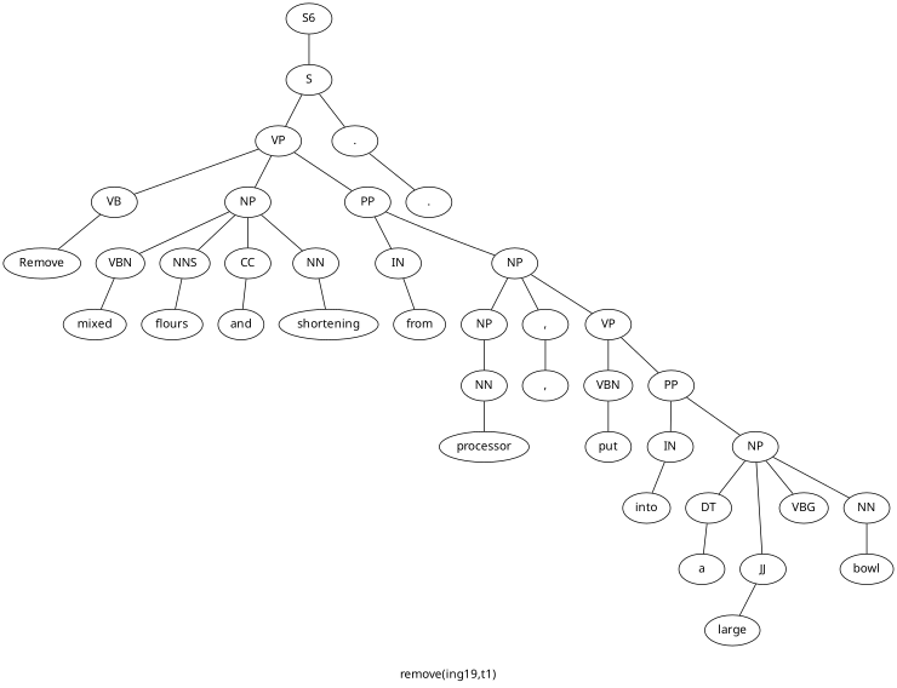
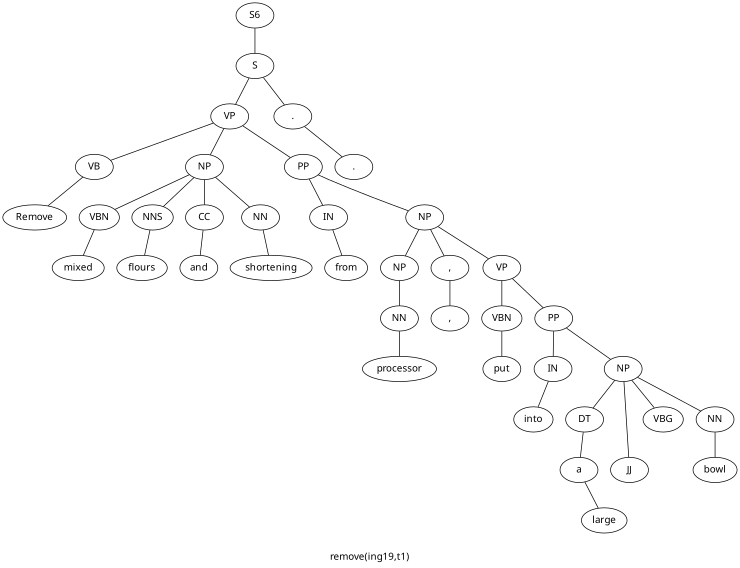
  graph {
    fontname="Noto Sans"
    label="remove(ing19,t1)"
    node [fontname="Noto Sans"]
    edge [fontname="Noto Sans"]
    n1 [label=S6]
    n2 [label=S]
    n3 [label=VP]
    n4 [label="."]
    n5 [label=VB]
    n6 [label=NP]
    n7 [label=PP]
    n8 [label="."]
    n9 [label=Remove]
    n10 [label=VBN]
    n11 [label=NNS]
    n12 [label=CC]
    n13 [label=NN]
    n14 [label=IN]
    n15 [label=NP]
    n16 [label=mixed]
    n17 [label=flours]
    n18 [label=and]
    n19 [label=shortening]
    n20 [label=from]
    n21 [label=NP]
    n22 [label=","]
    n23 [label=VP]
    n24 [label=NN]
    n25 [label=","]
    n26 [label=VBN]
    n27 [label=PP]
    n28 [label=processor]
    n29 [label=put]
    n30 [label=IN]
    n31 [label=NP]
    n32 [label=into]
    n33 [label=DT]
    n34 [label=JJ]
    n35 [label=VBG]
    n36 [label=NN]
    n37 [label=a]
    n38 [label=large]
    n39 [label=bowl]
    n1 -- n2
    n2 -- n3
    n2 -- n4
    n3 -- n5
    n3 -- n6
    n3 -- n7
    n4 -- n8
    n5 -- n9
    n6 -- n10
    n6 -- n11
    n6 -- n12
    n6 -- n13
    n7 -- n14
    n7 -- n15
    n10 -- n16
    n11 -- n17
    n12 -- n18
    n13 -- n19
    n14 -- n20
    n15 -- n21
    n15 -- n22
    n15 -- n23
    n21 -- n24
    n22 -- n25
    n23 -- n26
    n23 -- n27
    n24 -- n28
    n26 -- n29
    n27 -- n30
    n27 -- n31
    n30 -- n32
    n31 -- n33
    n31 -- n34
    n31 -- n35
    n31 -- n36
    n33 -- n37
-   n34 -- n38
+   n37 -- n38
    n36 -- n39
  }
